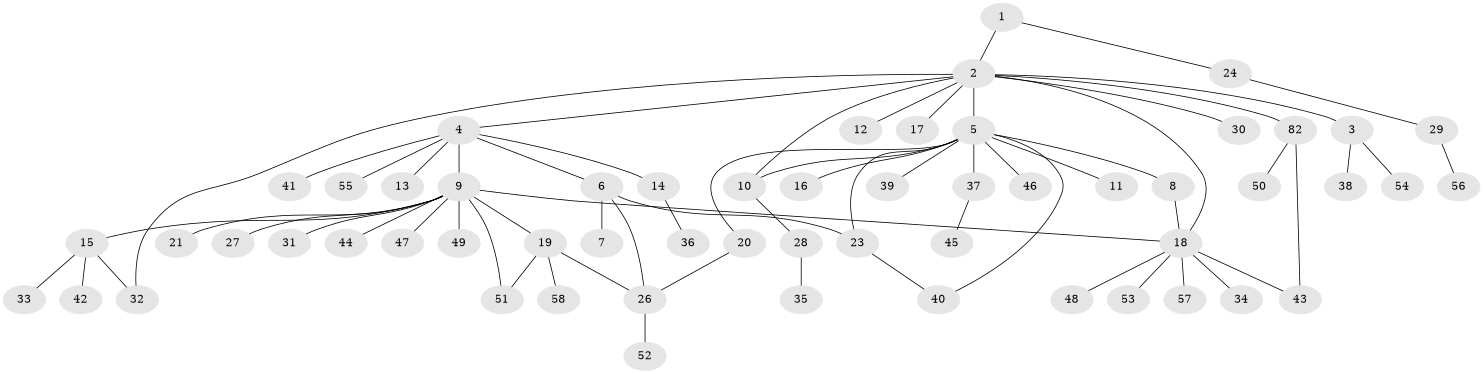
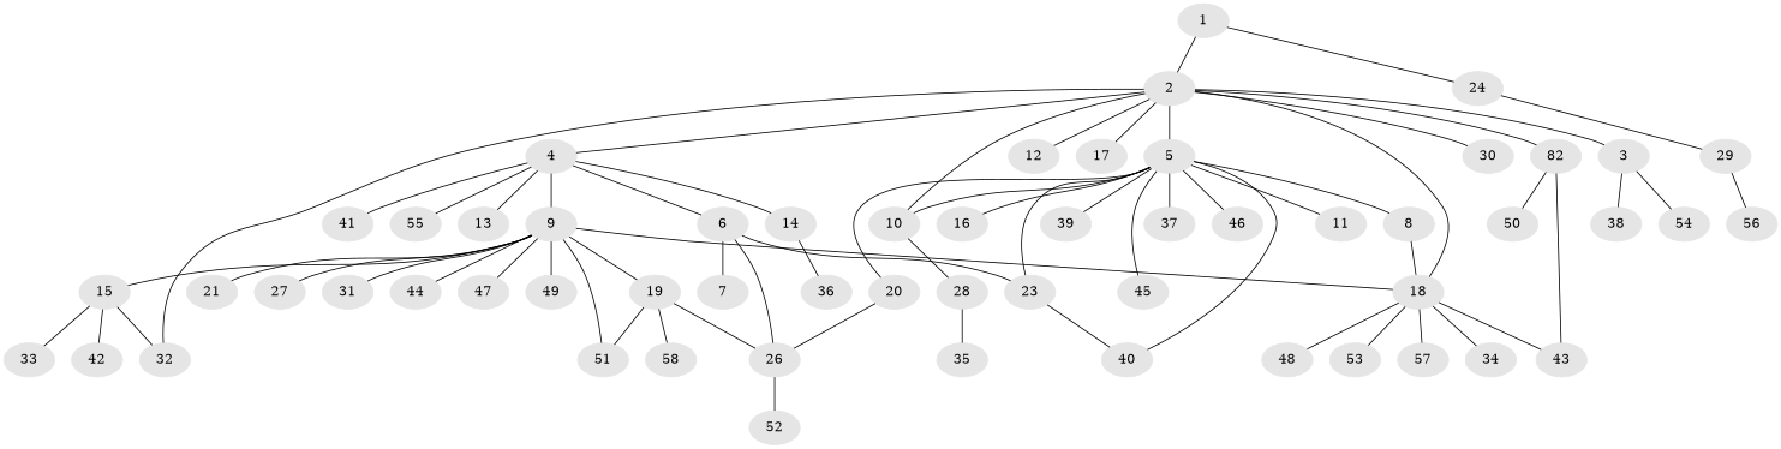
  graph {
    node [color=gray90 style=filled]
    edge [weight=1.0]
    1
    2
    24
    3
    4
    5
    10
    12
    17
    18
    n11 [label=82]
    30
    32
    29
    38
    54
    6
    9
    13
    14
    41
    55
    8
    11
    16
    20
    23
    37
    39
    40
    45
    46
    28
    34
    43
    48
    53
    57
    50
    7
    26
    15
    19
    21
    27
    31
    44
    47
    49
    51
    36
    52
    33
    42
    58
    35
    56
    1 -- 2
    1 -- 24
    2 -- 3
    2 -- 4
    2 -- 5
    2 -- 10
    2 -- 12
    2 -- 17
    2 -- 18
    2 -- n11
    2 -- 30
    2 -- 32
    24 -- 29
    3 -- 38
    3 -- 54
    4 -- 6
    4 -- 9
    4 -- 13
    4 -- 14
    4 -- 41
    4 -- 55
    5 -- 10
    5 -- 8
    5 -- 11
    5 -- 16
    5 -- 20
    5 -- 23
    5 -- 37
    5 -- 39
    5 -- 40
-   37 -- 45
+   5 -- 45
    5 -- 46
    10 -- 28
    18 -- 34
    18 -- 43
    18 -- 48
    18 -- 53
    18 -- 57
    n11 -- 43
    n11 -- 50
    29 -- 56
    6 -- 23
    6 -- 7
    6 -- 26
    9 -- 18
    9 -- 15
    9 -- 19
    9 -- 21
    9 -- 27
    9 -- 31
    9 -- 44
    9 -- 47
    9 -- 49
    9 -- 51
    14 -- 36
    8 -- 18
    20 -- 26
    23 -- 40
    28 -- 35
    26 -- 52
    15 -- 32
    15 -- 33
    15 -- 42
    19 -- 26
    19 -- 51
    19 -- 58
  }
